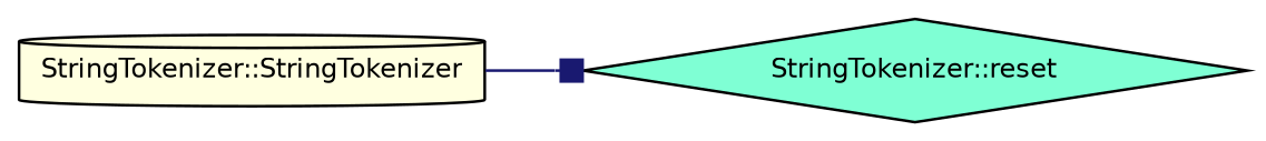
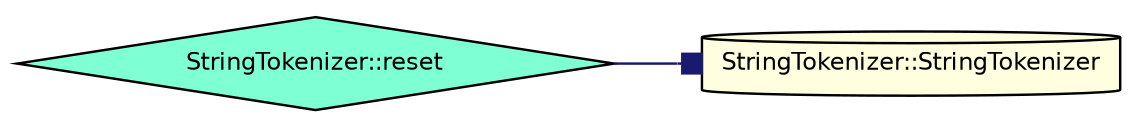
  digraph {
    rankdir=LR
    node [color=black fontname=Helvetica fontsize=10 style=filled]
    n1 [fillcolor=lightyellow fontcolor=black height=0.2 label="StringTokenizer::StringTokenizer" shape=cylinder width=0.4]
    n2 [fillcolor=aquamarine height=0.2 label="StringTokenizer::reset" shape=diamond width=0.4]
-   n1 -> n2 [color=midnightblue fontname=Helvetica fontsize=10 labelfontname=Helvetica labelfontsize=10 style=solid arrowhead=box]
+   n2 -> n1 [color=midnightblue fontname=Helvetica fontsize=10 labelfontname=Helvetica labelfontsize=10 style=solid arrowhead=box]
  }
